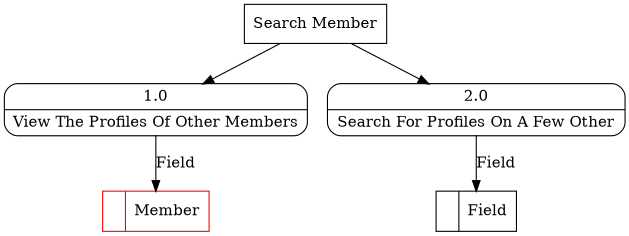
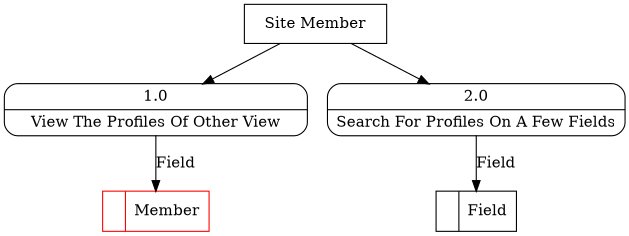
  digraph {
    node [shape=record]
    n1 [color=red label="<f0>  |<f1> Member "]
    n2 [label="<f0>  |<f1> Field "]
-   n3 [label="Search Member" shape=box]
-   n4 [label="{<f0> 1.0|<f1> View The Profiles Of Other Members }" shape=Mrecord]
-   n5 [label="{<f0> 2.0|<f1> Search For Profiles On A Few Other }" shape=Mrecord]
+   n3 [label="Site Member" shape=box]
+   n4 [label="{<f0> 1.0|<f1> View The Profiles Of Other View }" shape=Mrecord]
+   n5 [label="{<f0> 2.0|<f1> Search For Profiles On A Few Fields }" shape=Mrecord]
    n3 -> n4
    n3 -> n5
    n4 -> n1 [label=Field]
    n5 -> n2 [label=Field]
  }
